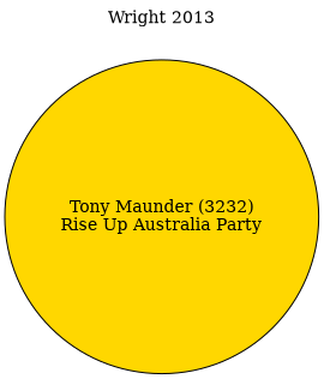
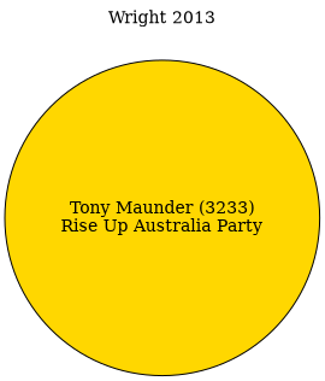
  digraph {
    label="Wright 2013"
    labelloc=t
    mclimit=10
-   n1 [label="Tony Maunder (3232)\nRise Up Australia Party" shape=circle style=filled fillcolor=gold]
+   n1 [label="Tony Maunder (3233)\nRise Up Australia Party" shape=circle style=filled fillcolor=gold]
  }
